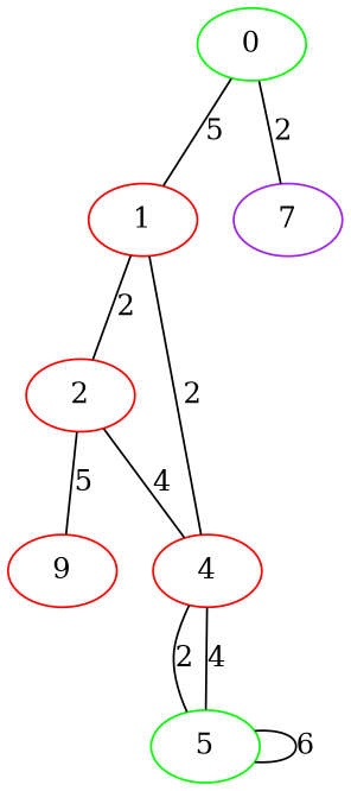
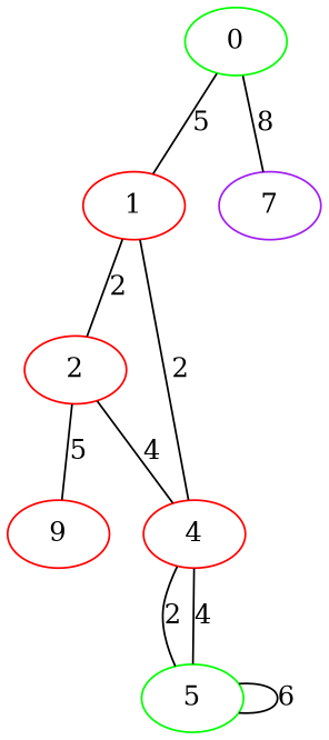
  graph {
    node [color=red weight=1]
    0 [color=green weight=2]
    1
    n3 [color=purple label=7 weight=4]
    2
    4
    n6 [label=9]
    5 [color=green weight=2]
    0 -- 1 [label=5]
-   0 -- n3 [label=2]
+   0 -- n3 [label=8]
    1 -- 2 [label=2]
    1 -- 4 [label=2]
    2 -- 4 [label=4]
    2 -- n6 [label=5]
    4 -- 5 [label=2]
    4 -- 5 [label=4]
    5 -- 5 [label=6]
  }
